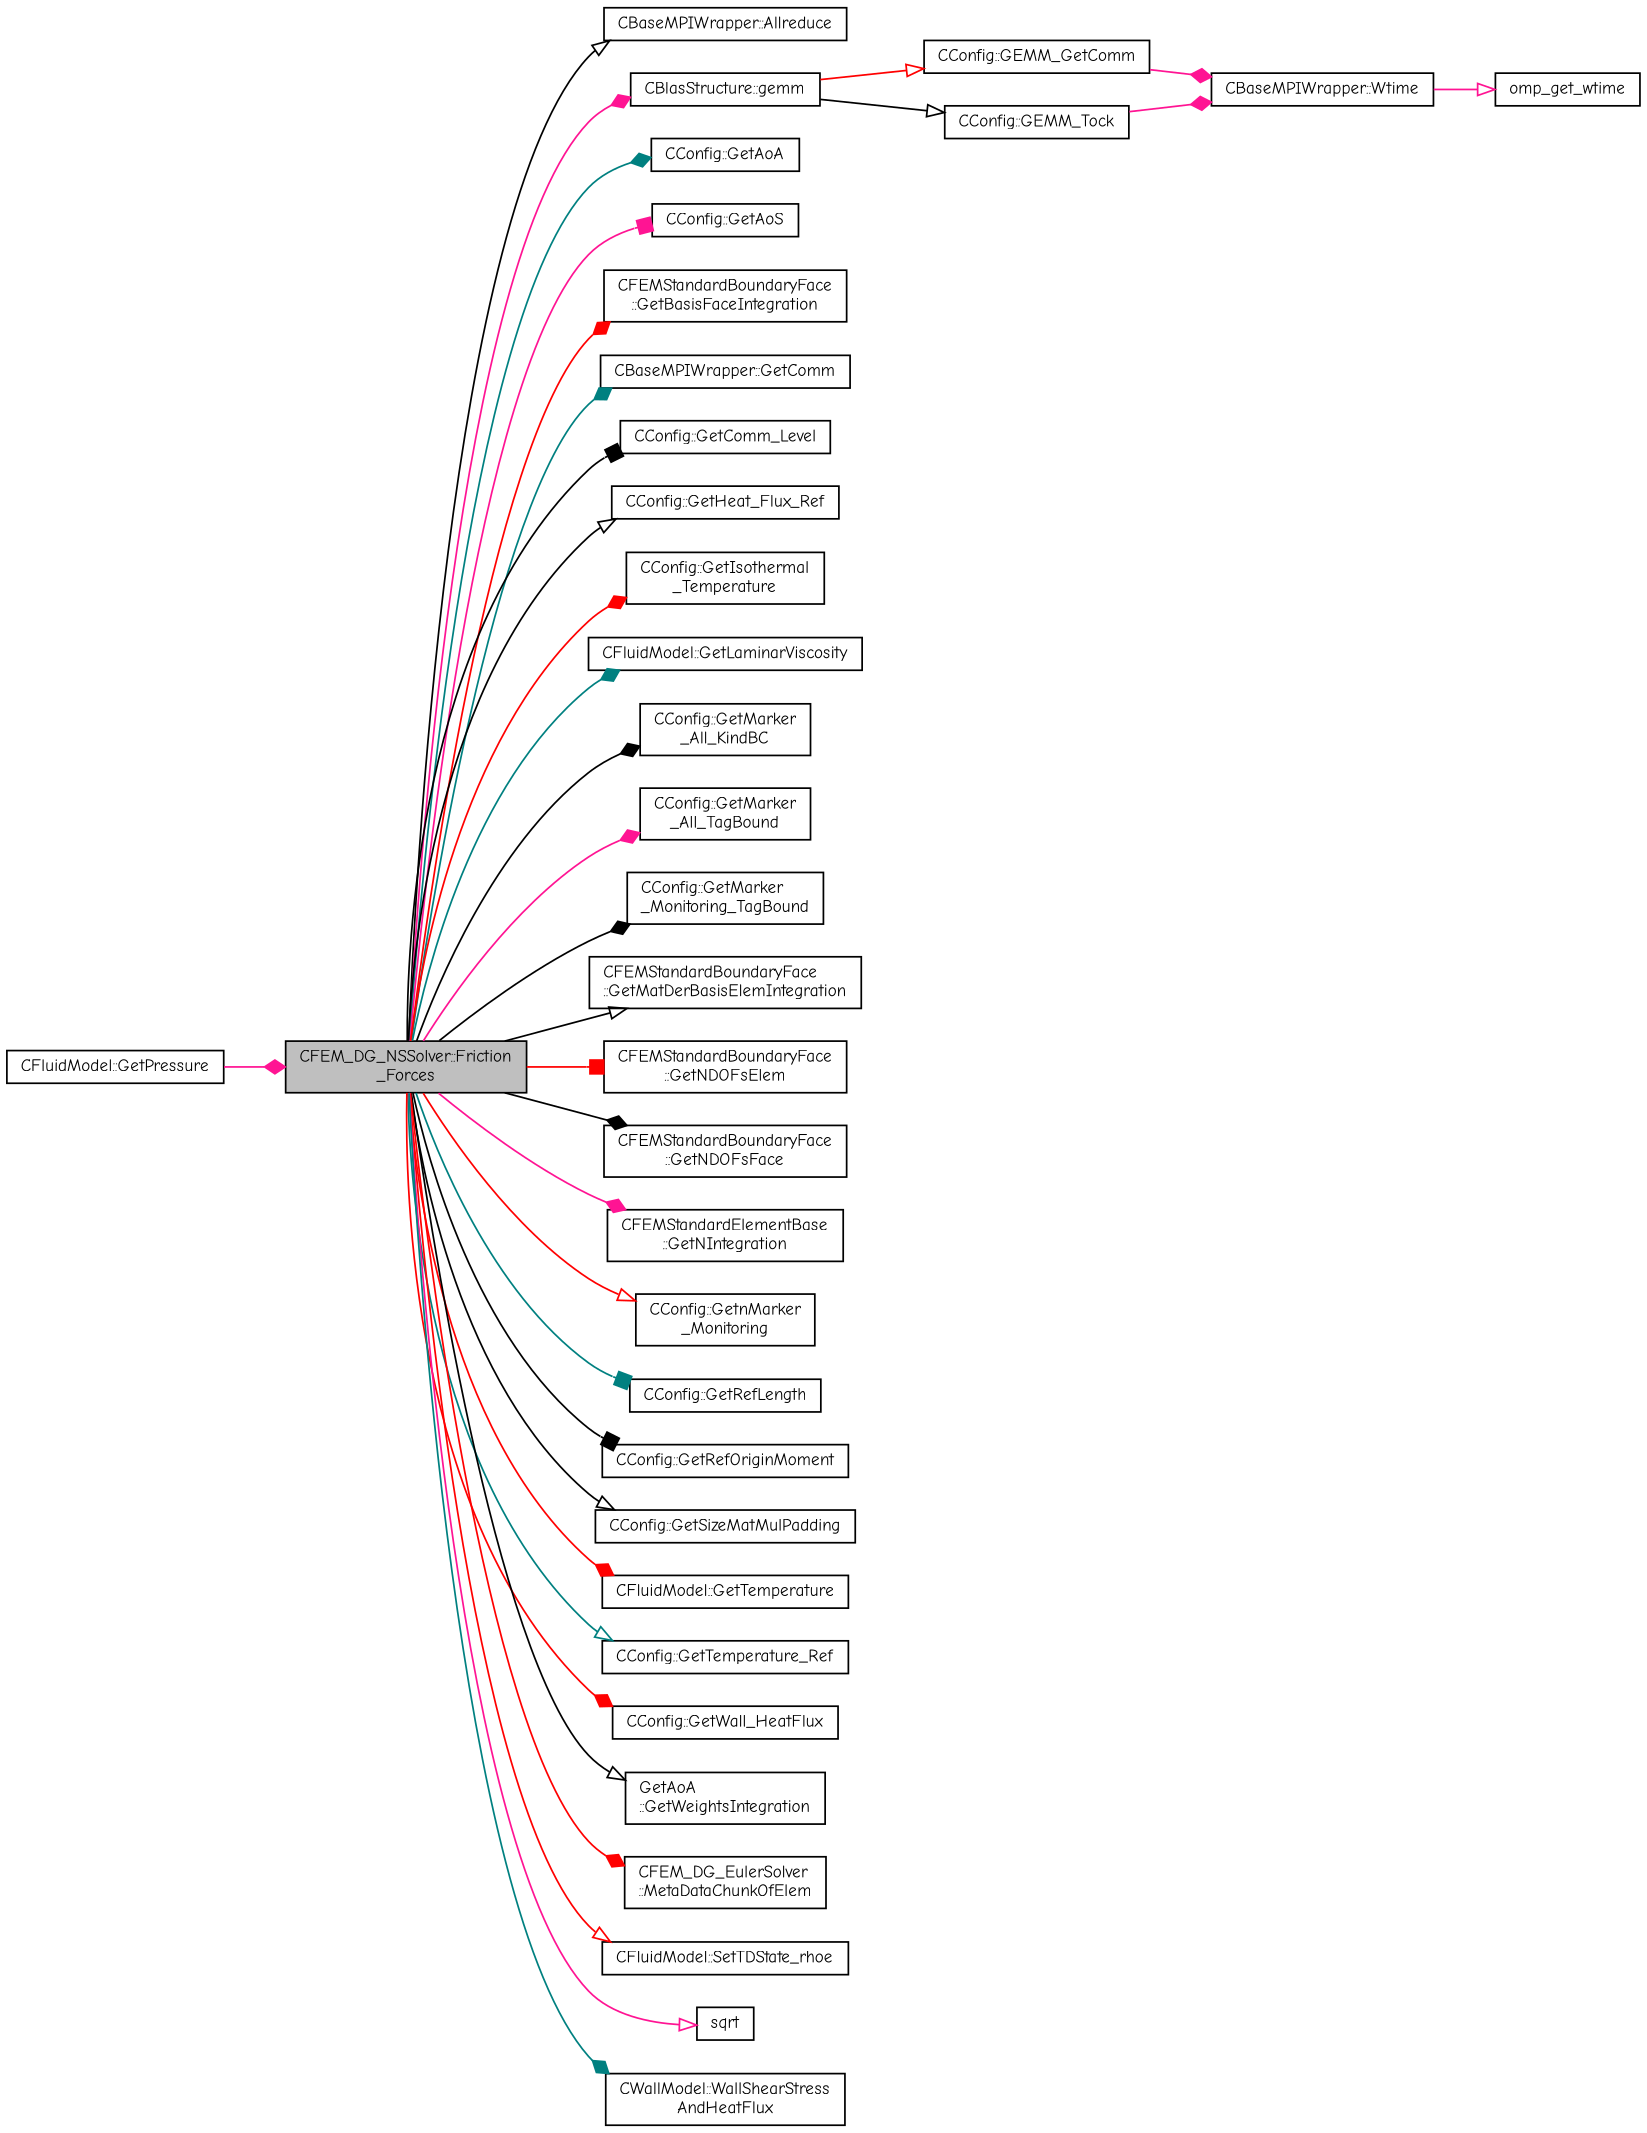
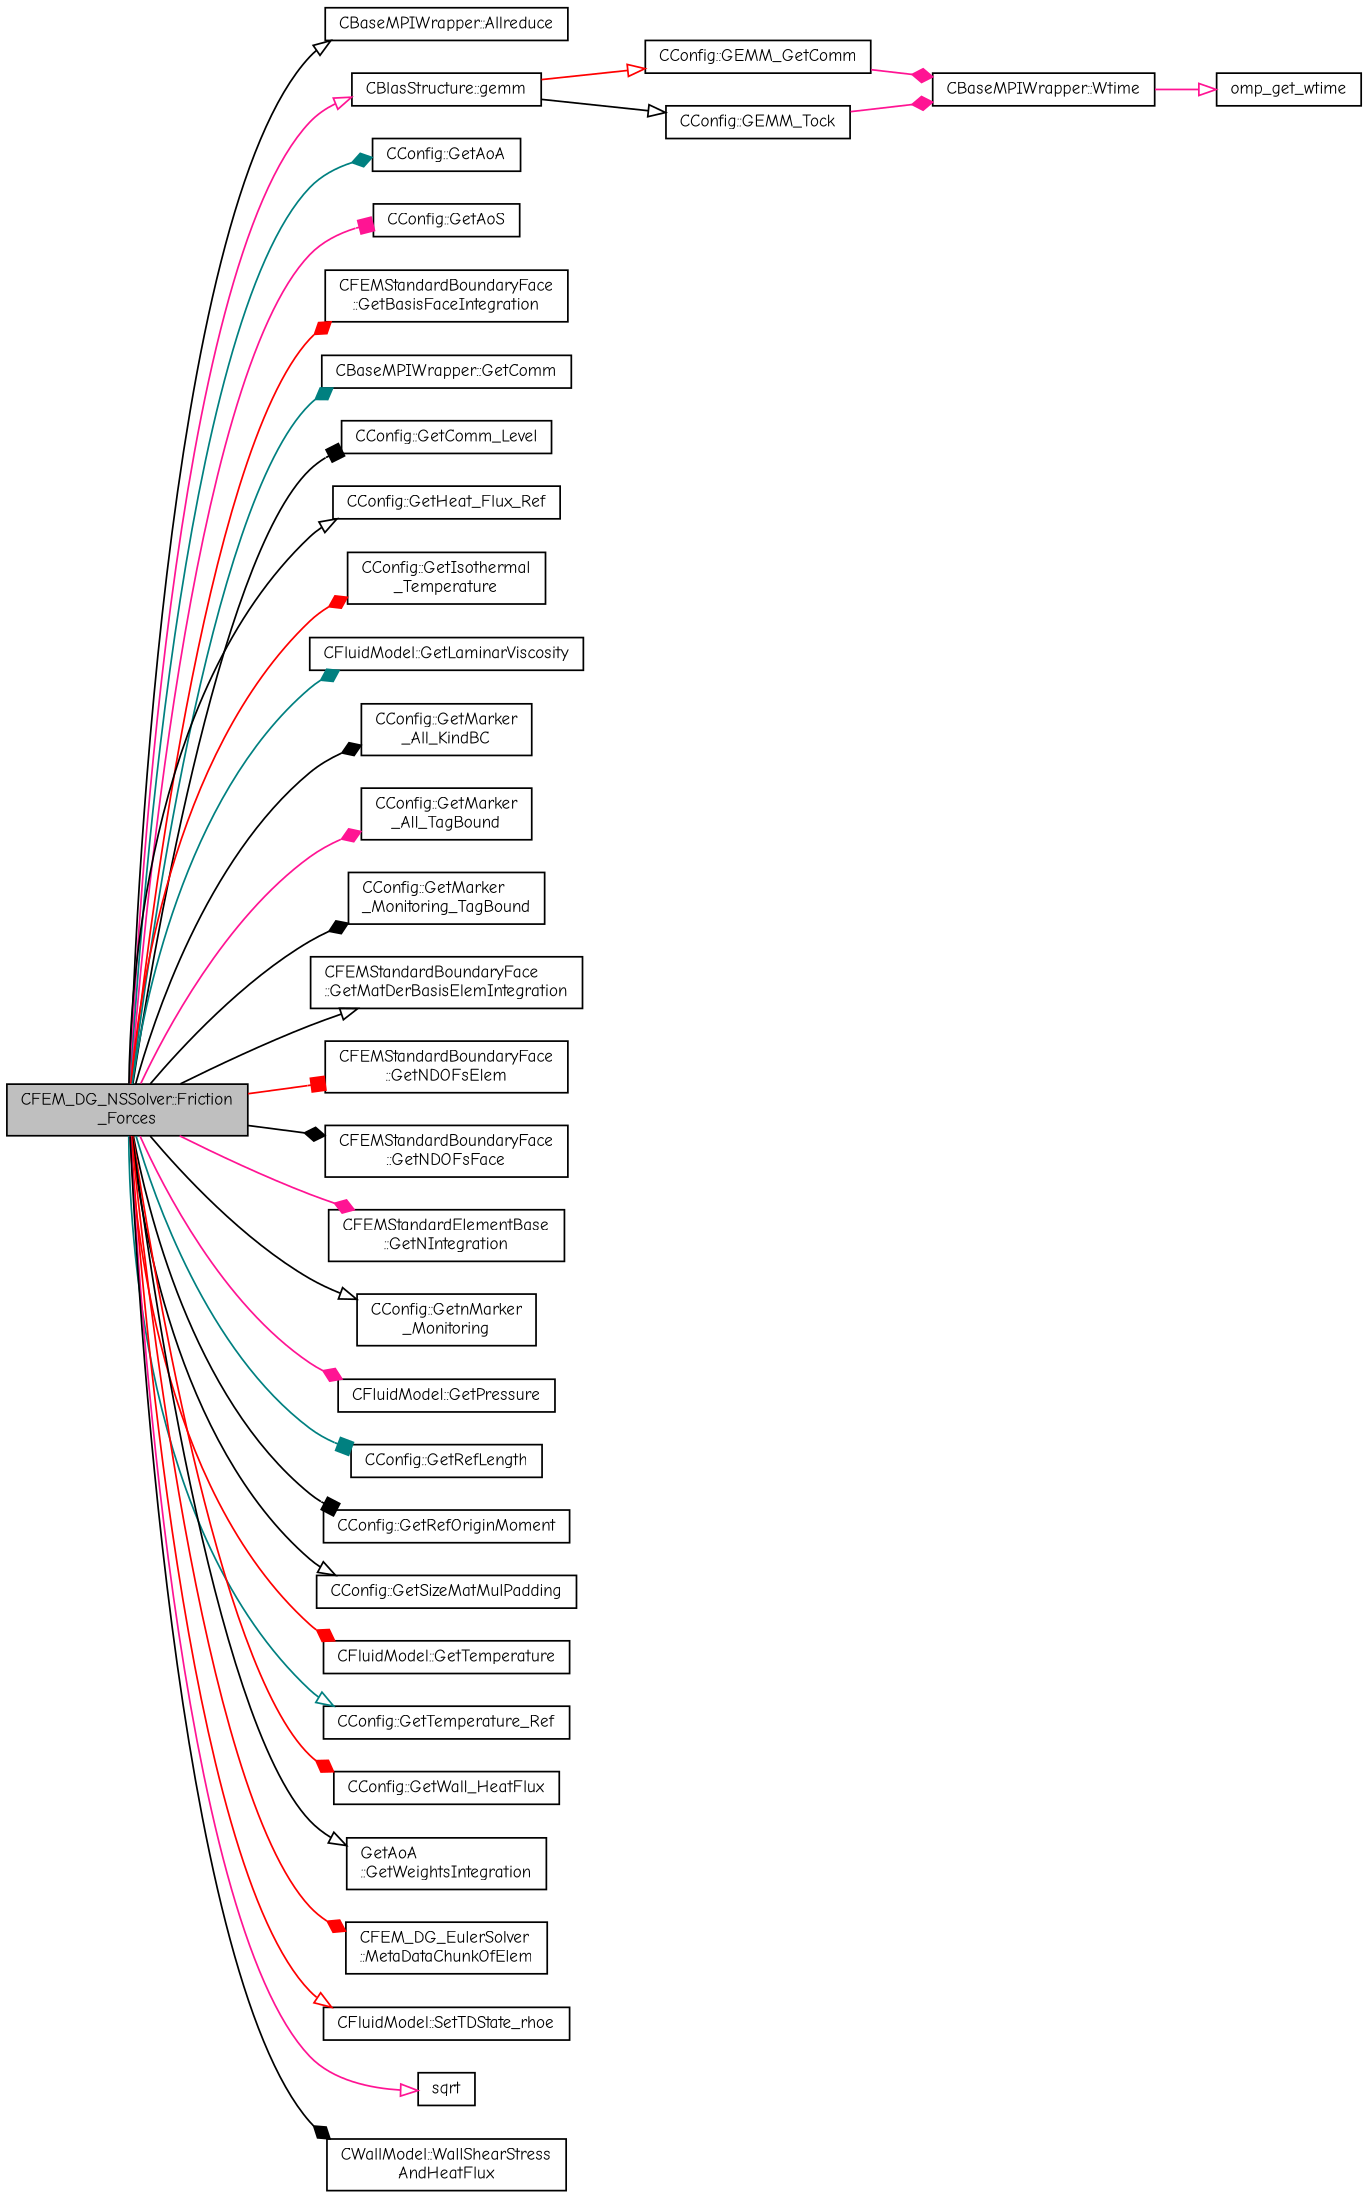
  digraph {
    fontname="Comic Neue"
    rankdir=LR
    node [color=black fillcolor=white fontname="Comic Neue" fontsize=10 shape=record style=filled]
    edge [arrowhead=diamond color=black fontname="Comic Neue" fontsize=10 labelfontname=Helvetica labelfontsize=10 style=solid]
    n1 [fillcolor=grey75 fontcolor=black height=0.2 label="CFEM_DG_NSSolver::Friction\l_Forces" width=0.4]
    n2 [height=0.2 label="CBaseMPIWrapper::Allreduce" width=0.4]
    n3 [height=0.2 label="CBlasStructure::gemm" width=0.4]
    n4 [height=0.2 label="CConfig::GetAoA" width=0.4]
    n5 [height=0.2 label="CConfig::GetAoS" width=0.4]
    n6 [height=0.2 label="CFEMStandardBoundaryFace\l::GetBasisFaceIntegration" width=0.4]
    n7 [height=0.2 label="CBaseMPIWrapper::GetComm" width=0.4]
    n8 [height=0.2 label="CConfig::GetComm_Level" width=0.4]
    n9 [height=0.2 label="CConfig::GetHeat_Flux_Ref" width=0.4]
    n10 [height=0.2 label="CConfig::GetIsothermal\l_Temperature" width=0.4]
    n11 [height=0.2 label="CFluidModel::GetLaminarViscosity" width=0.4]
    n12 [height=0.2 label="CConfig::GetMarker\l_All_KindBC" width=0.4]
    n13 [height=0.2 label="CConfig::GetMarker\l_All_TagBound" width=0.4]
    n14 [height=0.2 label="CConfig::GetMarker\l_Monitoring_TagBound" width=0.4]
    n15 [height=0.2 label="CFEMStandardBoundaryFace\l::GetMatDerBasisElemIntegration" width=0.4]
    n16 [height=0.2 label="CFEMStandardBoundaryFace\l::GetNDOFsElem" width=0.4]
    n17 [height=0.2 label="CFEMStandardBoundaryFace\l::GetNDOFsFace" width=0.4]
    n18 [height=0.2 label="CFEMStandardElementBase\l::GetNIntegration" width=0.4]
    n19 [height=0.2 label="CConfig::GetnMarker\l_Monitoring" width=0.4]
    n20 [height=0.2 label="CFluidModel::GetPressure" width=0.4]
    n21 [height=0.2 label="CConfig::GetRefLength" width=0.4]
    n22 [height=0.2 label="CConfig::GetRefOriginMoment" width=0.4]
    n23 [height=0.2 label="CConfig::GetSizeMatMulPadding" width=0.4]
    n24 [height=0.2 label="CFluidModel::GetTemperature" width=0.4]
    n25 [height=0.2 label="CConfig::GetTemperature_Ref" width=0.4]
    n26 [height=0.2 label="CConfig::GetWall_HeatFlux" width=0.4]
    n27 [height=0.2 label="GetAoA\l::GetWeightsIntegration" width=0.4]
    n28 [height=0.2 label="CFEM_DG_EulerSolver\l::MetaDataChunkOfElem" width=0.4]
    n29 [height=0.2 label="CFluidModel::SetTDState_rhoe" width=0.4]
    n30 [height=0.2 label=sqrt width=0.4]
    n31 [height=0.2 label="CWallModel::WallShearStress\lAndHeatFlux" width=0.4]
    n32 [height=0.2 label="CConfig::GEMM_GetComm" width=0.4]
    n33 [height=0.2 label="CConfig::GEMM_Tock" width=0.4]
    n34 [height=0.2 label="CBaseMPIWrapper::Wtime" width=0.4]
    n35 [height=0.2 label=omp_get_wtime width=0.4]
    n1 -> n2 [arrowhead=onormal]
-   n1 -> n3 [color=deeppink]
+   n1 -> n3 [arrowhead=onormal color=deeppink]
    n1 -> n4 [color=teal]
    n1 -> n5 [arrowhead=box color=deeppink]
    n1 -> n6 [color=red]
    n1 -> n7 [color=teal]
    n1 -> n8 [arrowhead=box]
    n1 -> n9 [arrowhead=onormal]
    n1 -> n10 [color=red]
    n1 -> n11 [color=teal]
    n1 -> n12
    n1 -> n13 [color=deeppink]
    n1 -> n14
    n1 -> n15 [arrowhead=onormal]
    n1 -> n16 [arrowhead=box color=red]
    n1 -> n17
    n1 -> n18 [color=deeppink]
-   n1 -> n19 [arrowhead=onormal color=red]
-   n20 -> n1 [color=deeppink]
+   n1 -> n19 [arrowhead=onormal]
+   n1 -> n20 [color=deeppink]
    n1 -> n21 [arrowhead=box color=teal]
    n1 -> n22 [arrowhead=box]
    n1 -> n23 [arrowhead=onormal]
    n1 -> n24 [color=red]
    n1 -> n25 [arrowhead=onormal color=teal]
    n1 -> n26 [color=red]
    n1 -> n27 [arrowhead=onormal]
    n1 -> n28 [color=red]
    n1 -> n29 [arrowhead=onormal color=red]
    n1 -> n30 [arrowhead=onormal color=deeppink]
-   n1 -> n31 [color=teal]
+   n1 -> n31
    n3 -> n32 [arrowhead=onormal color=red]
    n3 -> n33 [arrowhead=onormal]
    n32 -> n34 [color=deeppink]
    n33 -> n34 [color=deeppink]
    n34 -> n35 [arrowhead=onormal color=deeppink]
  }
